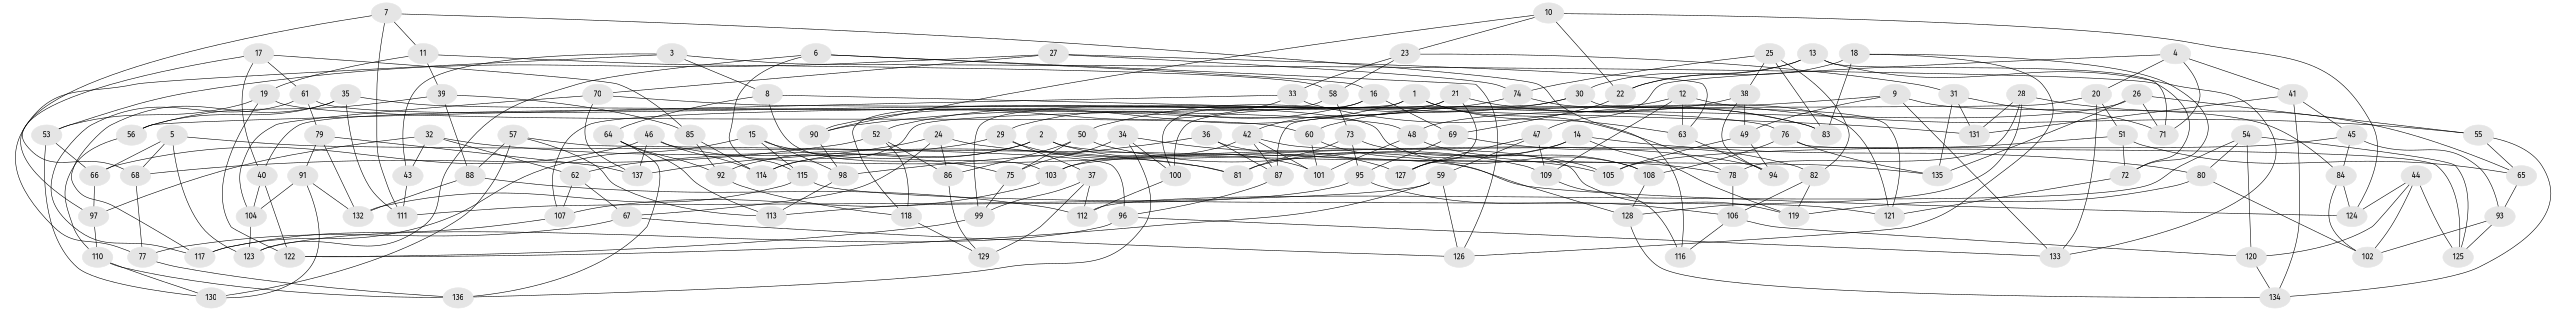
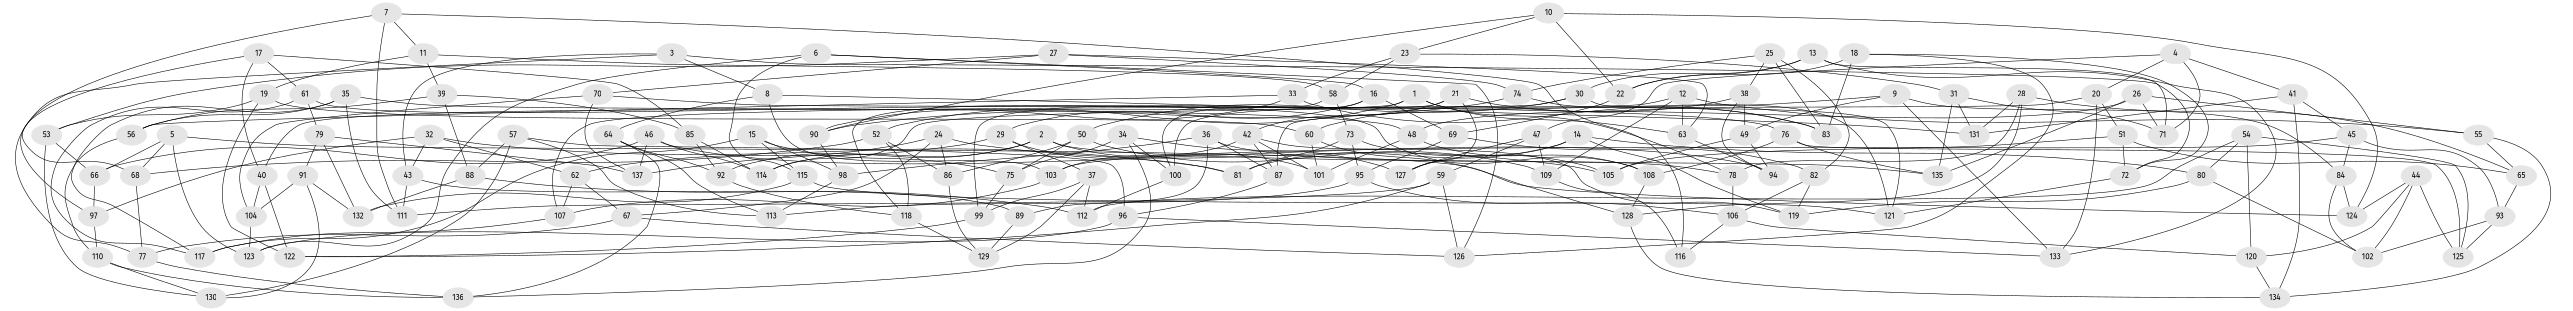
  graph {
    fontname="Fira Sans"
    node [color=gray90 fontname="Fira Sans" style=filled]
    edge [fontname="Fira Sans"]
    1
    40
    52
    63
    78
    122
    104
    68
    86
    118
    94
    106
    2
    92
    101
    114
    135
    3
    8
    43
    72
    77
    64
    103
    131
    111
+   89
    121
    136
    4
    20
    41
    47
    71
    133
    51
    45
    134
    109
    127
    59
    5
    66
    123
    124
    97
    6
    16
    115
    126
    29
    69
    100
    132
    7
    11
    116
    19
    39
    58
    113
    107
    9
    49
    84
    87
    105
    102
    96
    10
    22
    23
    90
    31
    33
    98
    53
    60
    85
    56
    88
    73
    12
    55
    65
    117
    13
    30
    50
    14
    80
    81
    119
    15
    75
    99
    37
    62
    82
    95
    112
    17
    61
    108
    79
    110
    18
    83
    130
    128
    21
    42
    24
    67
    137
    129
    25
    38
    74
    26
    48
    27
    70
    76
    28
    93
    32
    34
    35
    36
    44
    120
    125
    46
    54
    57
    91
    1 -- 40
    1 -- 52
    1 -- 63
    1 -- 78
    40 -- 122
    40 -- 104
    52 -- 68
    52 -- 86
    52 -- 118
    63 -- 94
    78 -- 106
    104 -- 123
    68 -- 77
    86 -- 129
    118 -- 129
    106 -- 116
    106 -- 120
    2 -- 92
    2 -- 101
    2 -- 114
    2 -- 135
    92 -- 118
    3 -- 8
    3 -- 43
    3 -- 72
    3 -- 77
    8 -- 64
    8 -- 103
    8 -- 131
    43 -- 111
+   43 -- 89
    72 -- 121
    77 -- 136
    64 -- 92
    64 -- 136
    64 -- 113
    103 -- 107
+   89 -- 129
    4 -- 20
    4 -- 41
    4 -- 47
    4 -- 71
    20 -- 114
    20 -- 133
    20 -- 51
    41 -- 131
    41 -- 45
    41 -- 134
    47 -- 109
    47 -- 127
    47 -- 59
    51 -- 72
    51 -- 105
    51 -- 65
    45 -- 103
    45 -- 84
    45 -- 93
    109 -- 116
    59 -- 122
    59 -- 111
    59 -- 126
    5 -- 68
    5 -- 66
    5 -- 123
    5 -- 124
    66 -- 97
    97 -- 110
    6 -- 123
    6 -- 16
    6 -- 115
    6 -- 126
    16 -- 29
    16 -- 69
    16 -- 100
    115 -- 121
    115 -- 132
    29 -- 81
    29 -- 37
    29 -- 62
    69 -- 82
    69 -- 95
    100 -- 112
    7 -- 68
    7 -- 111
    7 -- 11
    7 -- 116
    11 -- 19
    11 -- 39
    11 -- 58
    19 -- 122
    19 -- 53
    19 -- 60
    39 -- 85
    39 -- 56
    39 -- 88
    58 -- 118
    58 -- 73
    107 -- 117
    9 -- 133
    9 -- 49
    9 -- 84
    9 -- 87
    49 -- 94
    49 -- 105
    84 -- 124
    84 -- 102
    87 -- 96
    96 -- 133
    96 -- 123
    10 -- 124
    10 -- 22
    10 -- 23
    10 -- 90
    22 -- 69
    23 -- 58
    23 -- 31
    23 -- 33
    90 -- 98
    31 -- 135
    31 -- 131
    31 -- 71
    33 -- 90
    33 -- 56
    33 -- 83
    98 -- 113
    53 -- 66
    53 -- 130
    60 -- 101
    60 -- 128
    85 -- 92
    85 -- 114
    56 -- 110
    88 -- 132
    88 -- 112
    73 -- 105
    73 -- 81
    73 -- 95
    12 -- 63
    12 -- 109
    12 -- 107
    12 -- 55
    55 -- 134
    55 -- 65
    65 -- 93
    13 -- 71
    13 -- 133
    13 -- 22
    13 -- 30
    30 -- 121
    30 -- 100
    30 -- 50
    50 -- 86
    50 -- 109
    50 -- 75
    14 -- 127
    14 -- 80
    14 -- 81
    14 -- 119
    80 -- 102
    80 -- 119
    15 -- 115
    15 -- 98
    15 -- 117
    15 -- 75
    75 -- 99
    99 -- 122
    37 -- 99
    37 -- 112
    37 -- 129
    62 -- 107
    62 -- 67
    82 -- 106
    82 -- 119
    95 -- 106
    95 -- 113
    17 -- 40
    17 -- 97
    17 -- 85
    17 -- 61
    61 -- 117
    61 -- 108
    61 -- 79
    108 -- 128
    79 -- 132
    79 -- 137
    79 -- 91
    110 -- 136
    110 -- 130
    18 -- 72
    18 -- 126
    18 -- 22
    18 -- 83
    128 -- 134
    21 -- 127
    21 -- 99
    21 -- 83
    21 -- 42
    42 -- 101
    42 -- 103
    42 -- 87
    42 -- 119
    24 -- 86
    24 -- 105
    24 -- 67
    24 -- 137
    67 -- 77
    67 -- 126
    25 -- 82
    25 -- 83
    25 -- 38
    25 -- 74
    38 -- 94
    38 -- 49
    38 -- 60
    74 -- 121
    74 -- 90
    26 -- 135
    26 -- 71
    26 -- 55
    26 -- 48
    48 -- 101
    48 -- 108
    27 -- 63
    27 -- 53
    27 -- 74
    27 -- 70
    70 -- 104
    70 -- 137
    70 -- 76
    76 -- 135
    76 -- 108
    76 -- 125
    28 -- 78
    28 -- 131
    28 -- 65
    28 -- 128
    93 -- 102
    93 -- 125
    32 -- 43
    32 -- 97
    32 -- 81
    32 -- 62
    34 -- 136
    34 -- 127
    34 -- 100
    34 -- 75
    35 -- 111
    35 -- 56
    35 -- 117
    35 -- 48
    36 -- 78
+   36 -- 89
    36 -- 87
    36 -- 98
    44 -- 124
    44 -- 102
    44 -- 120
    44 -- 125
    120 -- 134
    46 -- 94
    46 -- 114
    46 -- 66
    46 -- 137
    54 -- 80
    54 -- 112
    54 -- 120
    54 -- 125
    57 -- 113
    57 -- 96
    57 -- 88
    57 -- 130
    91 -- 104
    91 -- 132
    91 -- 130
  }
